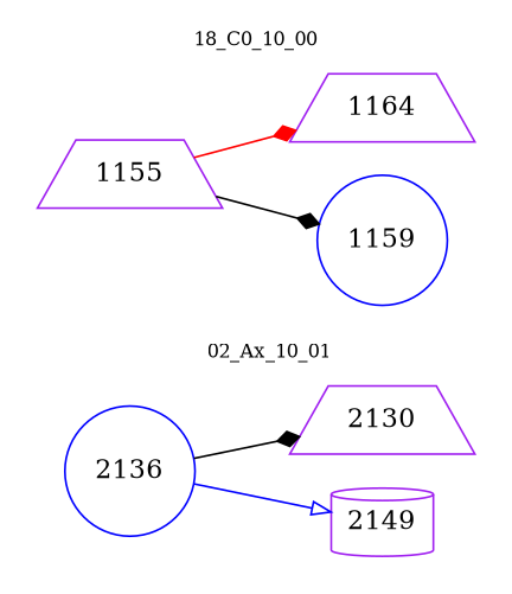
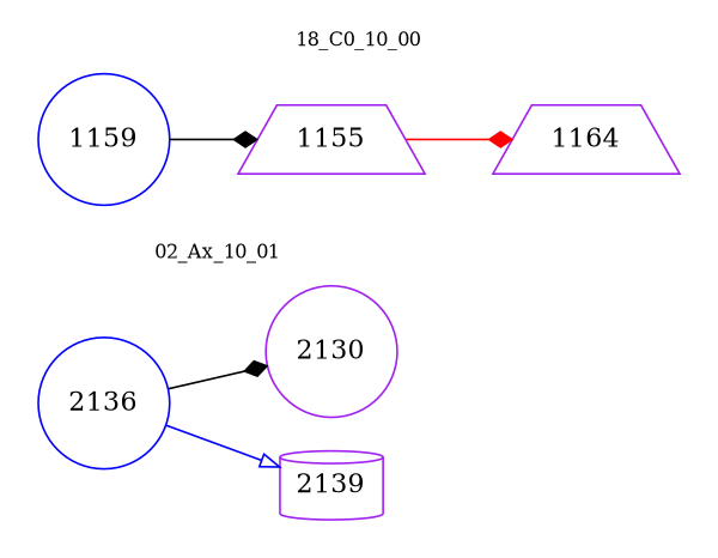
  digraph {
    rankdir=LR
    node [color=purple shape=trapezium]
    edge [arrowhead=diamond color=black]
    n1 [color=blue label=2136 shape=circle]
-   n2 [label=2149 shape=cylinder]
-   n3 [label=2130]
+   n2 [label=2139 shape=cylinder]
+   n3 [label=2130 shape=circle]
    n4 [label=1155]
    n5 [color=blue label=1159 shape=circle]
    n6 [label=1164]
    subgraph cluster_1 {
      color=white
      fontsize=10
      label="02_Ax_10_01"
      n1
      n2
      n3
    }
    subgraph cluster_2 {
      color=white
      fontsize=10
      label="18_C0_10_00"
      n4
      n5
      n6
    }
    n1 -> n2 [arrowhead=onormal color=blue]
    n1 -> n3
-   n4 -> n5
+   n5 -> n4
    n4 -> n6 [color=red]
  }
